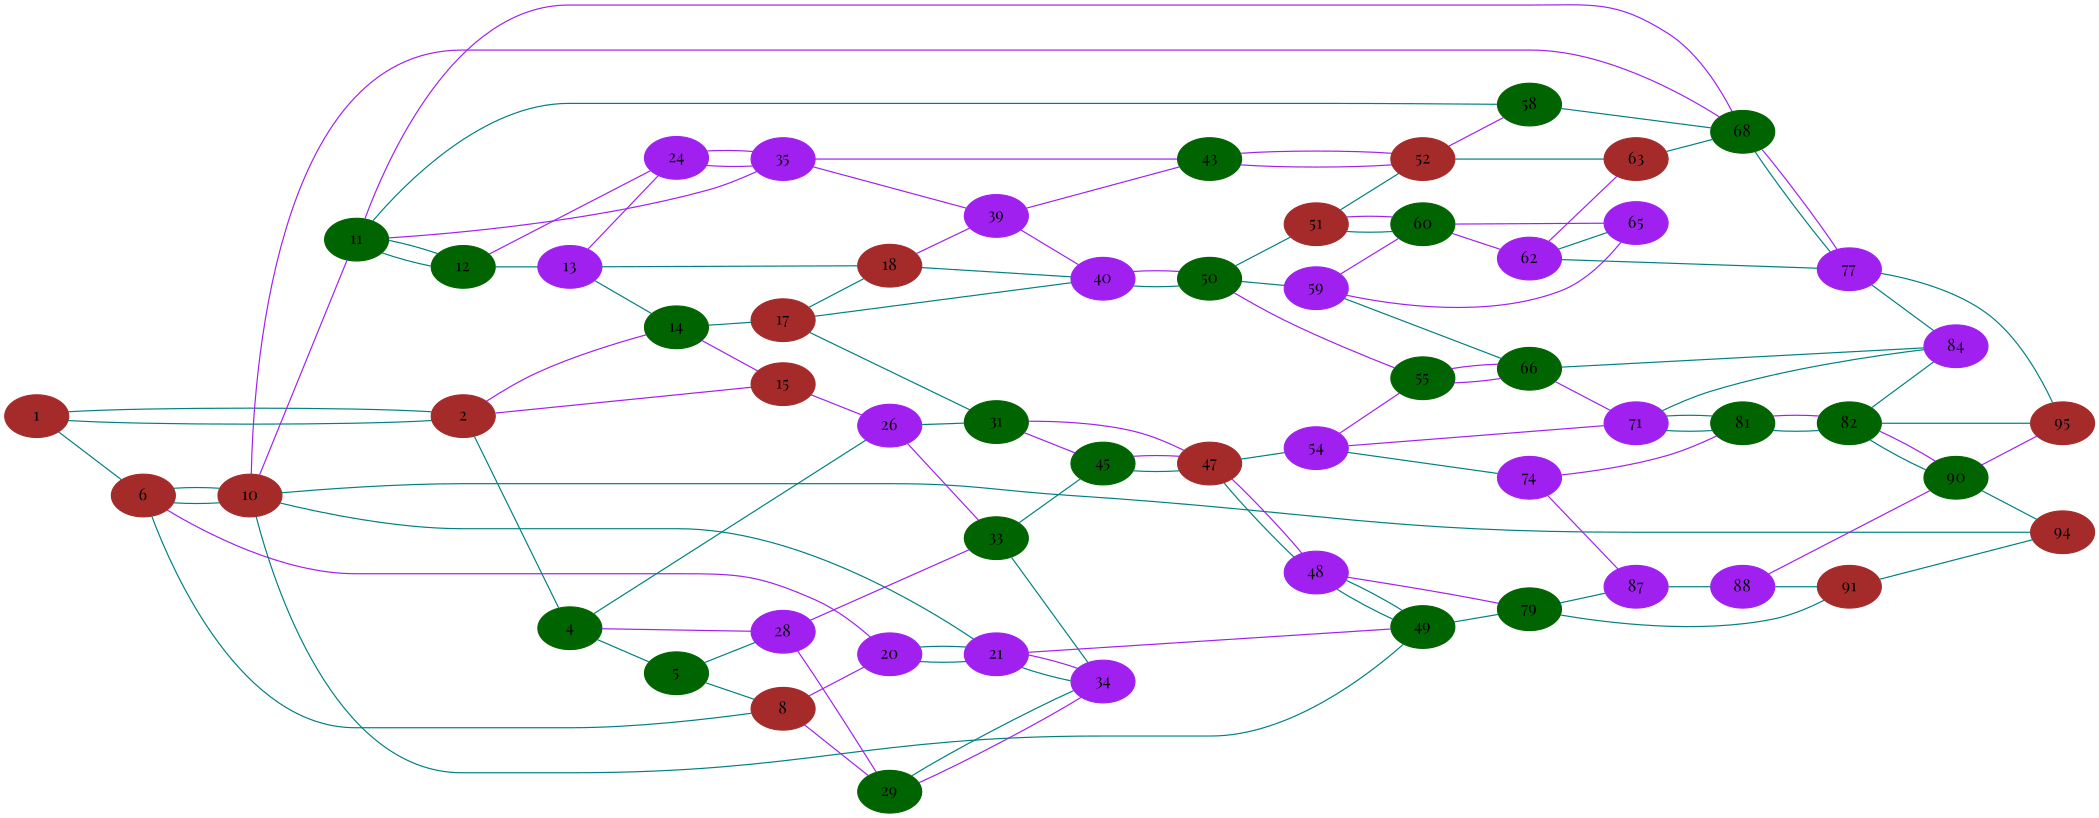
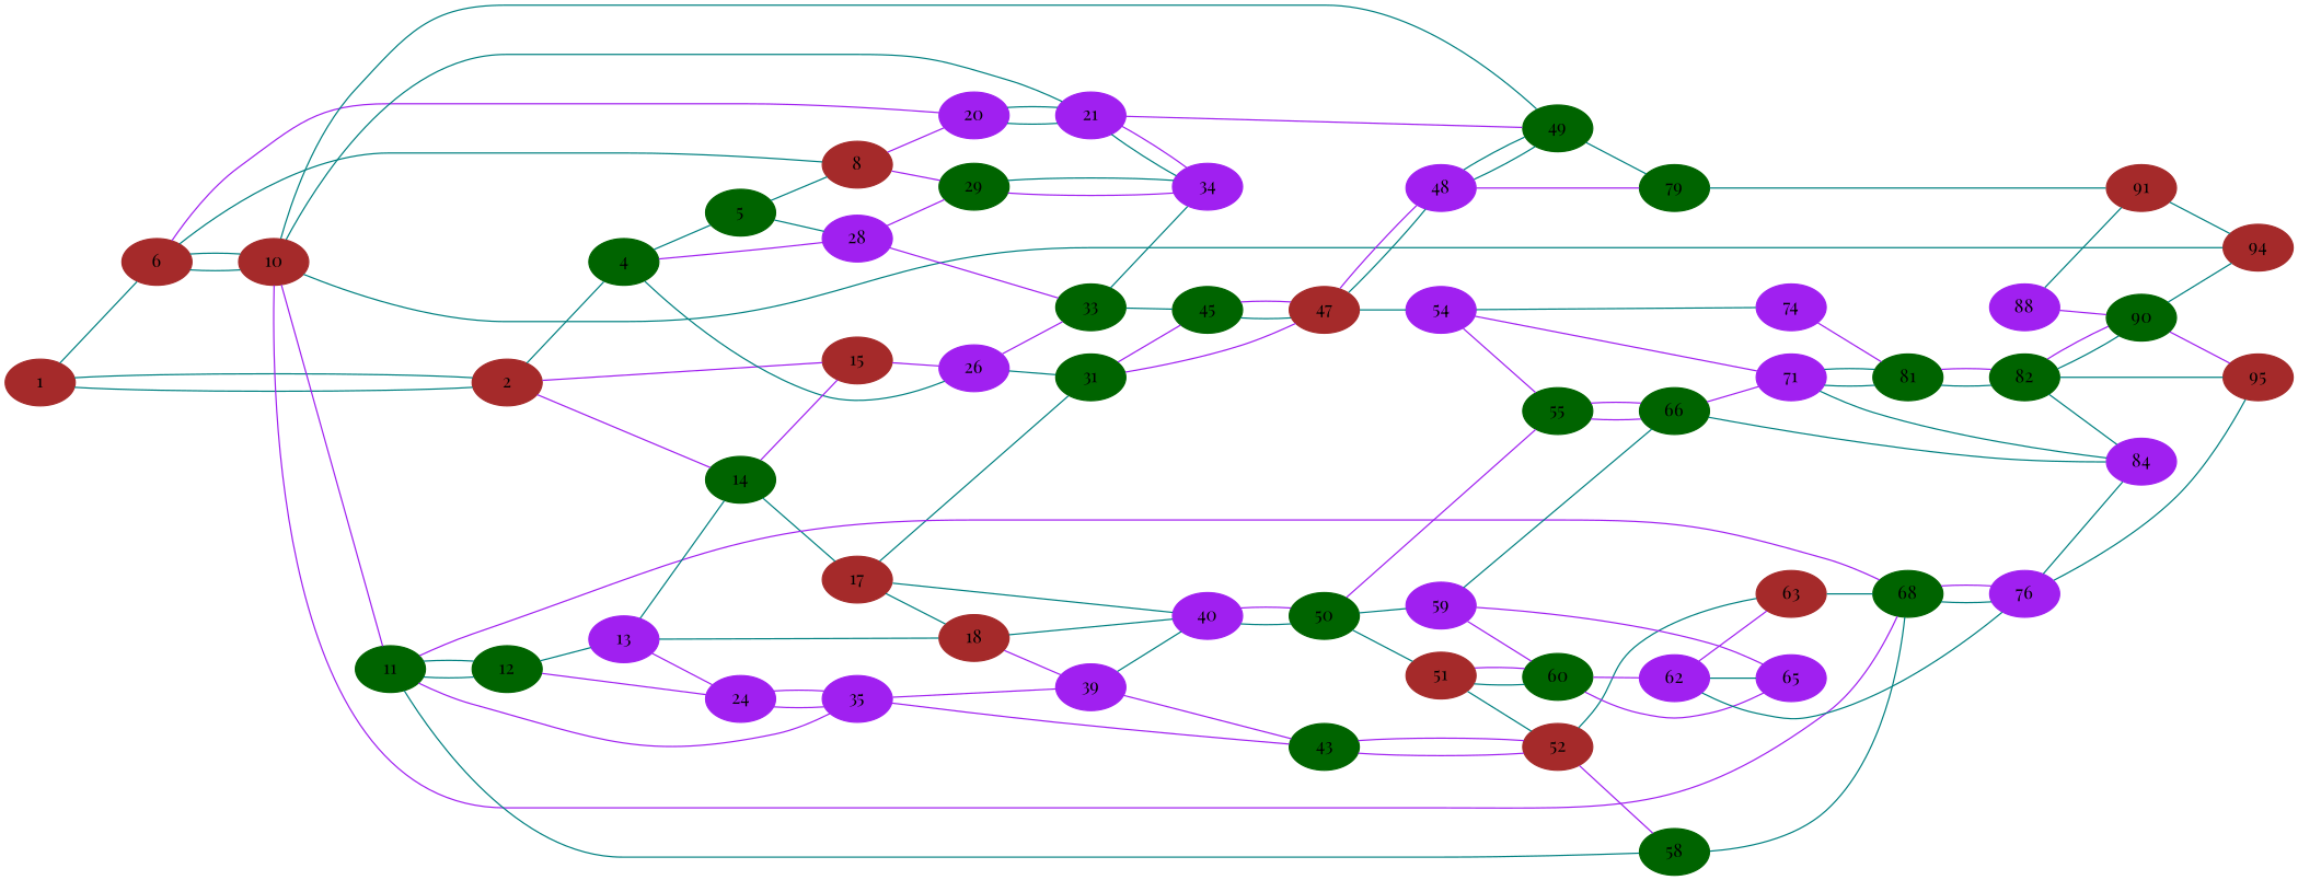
  graph {
    fontname="Playfair Display"
    rankdir=LR
    node [color=darkgreen fontname="Playfair Display" style=filled]
    edge [color=teal fontname="Playfair Display"]
    1 [color=brown]
    2 [color=brown super="+3"]
    6 [color=brown super="+7"]
    4 [super="+25"]
    14 [super="+16"]
    15 [color=brown]
    8 [color=brown super="+23"]
    10 [color=brown super="+86"]
    20 [color=purple]
    5 [super="+9"]
    26 [color=purple super="+27"]
    28 [color=purple super="+30"]
    17 [color=brown super="+32"]
    31 [super="+46"]
    33 [super="+44"]
    29
    11 [super="+37"]
    21 [color=purple super="+22"]
    49 [super="+78"]
    68 [super="+69"]
    94 [color=brown]
    34 [color=purple]
    12
    35 [color=purple super="+36"]
    58
    79 [super="+80"]
-   77 [color=purple super="+92"]
+   77 [color=purple super="+92" label=76]
    13 [color=purple super="+19"]
    24 [color=purple]
    39 [color=purple super="+42"]
    43
    18 [color=brown super="+38"]
    40 [color=purple super="+41"]
    45
    47 [color=brown super="+53"]
    50 [super="+56"]
    48 [color=purple super="+73"]
    54 [color=purple super="+70"]
    52 [color=brown super="+57"]
    51 [color=brown]
    55
    59 [color=purple super="+64"]
    63 [color=brown]
    74 [color=purple super="+75"]
    71 [color=purple super="+72"]
    81
-   87 [color=purple]
    91 [color=brown super="+93"]
    60 [super="+61"]
    66 [super="+67"]
    65 [color=purple]
    62 [color=purple super="+76"]
    84 [color=purple super="+85"]
    95 [color=brown]
    82 [super="+83"]
    88 [color=purple super="+89"]
    90 [super="+96"]
    1 -- 2
    1 -- 2
    1 -- 6
    2 -- 4
    2 -- 14 [color=purple]
    2 -- 15 [color=purple]
    6 -- 8
    6 -- 10
    6 -- 10
    6 -- 20 [color=purple]
    4 -- 5
    4 -- 26
    4 -- 28 [color=purple]
    14 -- 15 [color=purple]
    14 -- 17
    15 -- 26 [color=purple]
    8 -- 20 [color=purple]
    8 -- 29 [color=purple]
    10 -- 11 [color=purple]
    10 -- 21
    10 -- 49
    10 -- 68 [color=purple]
    10 -- 94
    20 -- 21
    20 -- 21
    5 -- 8
    5 -- 28
    26 -- 31
    26 -- 33 [color=purple]
    28 -- 33 [color=purple]
    28 -- 29 [color=purple]
    17 -- 31
    17 -- 18
    17 -- 40
    31 -- 45 [color=purple]
    31 -- 47 [color=purple]
    33 -- 34
    33 -- 45
    29 -- 34 [color=purple]
    29 -- 34
    11 -- 68 [color=purple]
    11 -- 12
    11 -- 12
    11 -- 35 [color=purple]
    11 -- 58
    21 -- 49 [color=purple]
    21 -- 34
    21 -- 34 [color=purple]
    49 -- 79
    68 -- 77
    68 -- 77 [color=purple]
    12 -- 13
    12 -- 24 [color=purple]
    35 -- 39 [color=purple]
    35 -- 43 [color=purple]
    58 -- 68
-   79 -- 87
    79 -- 91
    77 -- 84
    77 -- 95
    13 -- 14
    13 -- 24 [color=purple]
    13 -- 18
    24 -- 35 [color=purple]
    24 -- 35 [color=purple]
    39 -- 43 [color=purple]
-   39 -- 40 [color=purple]
+   39 -- 40
    43 -- 52 [color=purple]
    43 -- 52 [color=purple]
    18 -- 39 [color=purple]
    18 -- 40
    40 -- 50
    40 -- 50 [color=purple]
    45 -- 47
    45 -- 47 [color=purple]
    47 -- 48
    47 -- 48 [color=purple]
    47 -- 54
    50 -- 51
    50 -- 55 [color=purple]
    50 -- 59
    48 -- 49
    48 -- 49
    48 -- 79 [color=purple]
    54 -- 55 [color=purple]
    54 -- 74
    54 -- 71 [color=purple]
    52 -- 58 [color=purple]
    52 -- 63
    51 -- 52
    51 -- 60
    51 -- 60 [color=purple]
    55 -- 66 [color=purple]
    55 -- 66 [color=purple]
    59 -- 60 [color=purple]
    59 -- 66
    59 -- 65 [color=purple]
    63 -- 68
    74 -- 81 [color=purple]
-   74 -- 87 [color=purple]
    71 -- 81
    71 -- 81
    71 -- 84
    81 -- 82
    81 -- 82 [color=purple]
-   87 -- 88
    91 -- 94
    60 -- 65 [color=purple]
    60 -- 62 [color=purple]
    66 -- 71 [color=purple]
    66 -- 84
    62 -- 77
    62 -- 63 [color=purple]
    62 -- 65
    82 -- 84
    82 -- 95
    82 -- 90
    82 -- 90 [color=purple]
    88 -- 91 [weight=2]
    88 -- 90 [color=purple]
    90 -- 94
    90 -- 95 [color=purple]
  }
